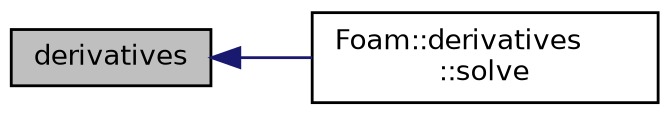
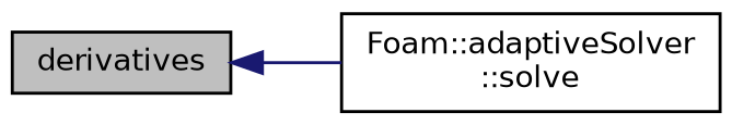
  digraph {
    rankdir=LR
    node [color=black fontname=Helvetica fontsize=10 shape=record]
    n1 [fillcolor=grey75 fontcolor=black height=0.2 label=derivatives style=filled width=0.4]
-   n2 [height=0.2 label="Foam::derivatives\l::solve" width=0.4]
+   n2 [height=0.2 label="Foam::adaptiveSolver\l::solve" width=0.4]
    n1 -> n2 [color=midnightblue dir=back fontname=Helvetica fontsize=10 labelfontname=Helvetica labelfontsize=10 style=solid]
  }
